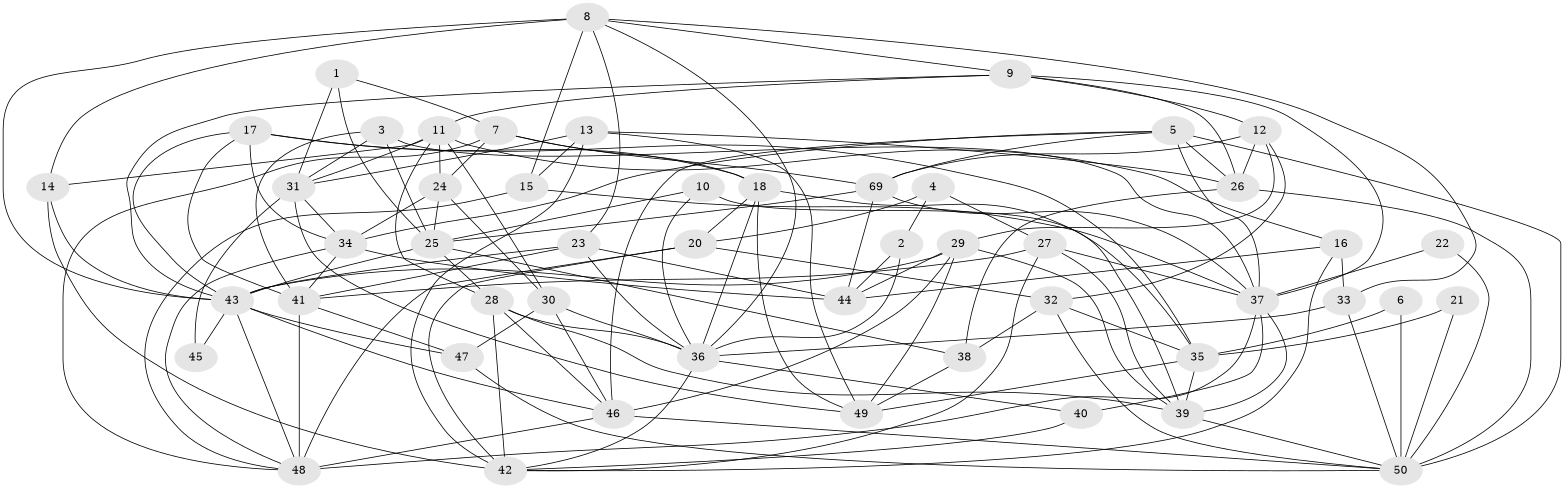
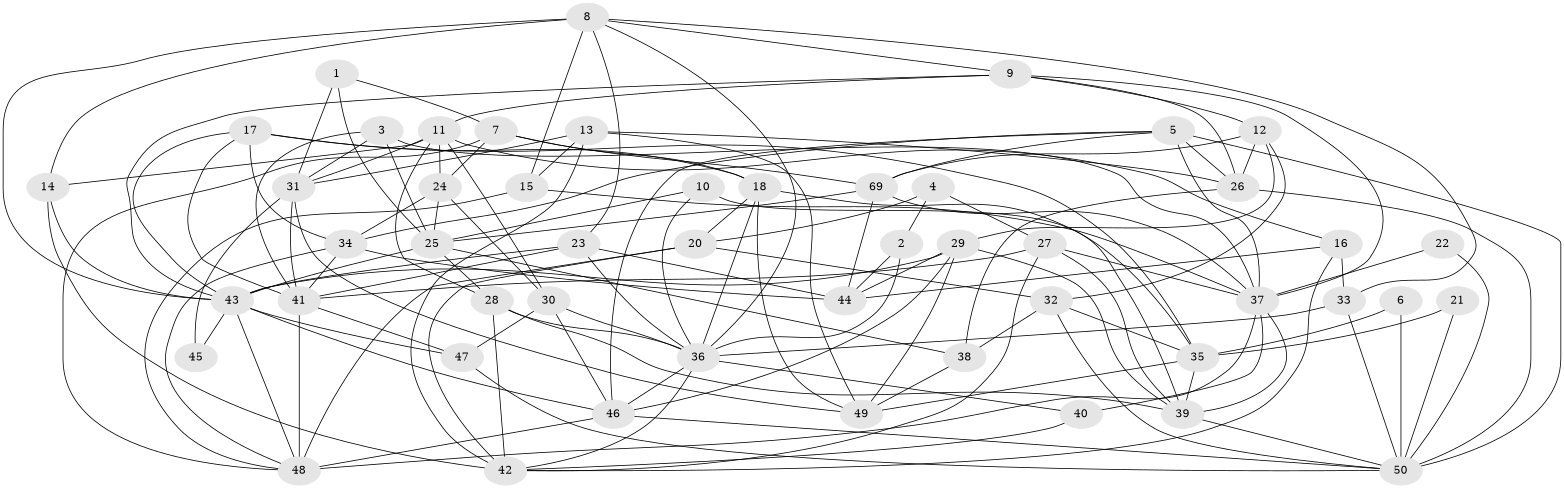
  graph {
    node [color=gray90 style=filled]
    edge [weight=1.0]
    1
    7
    25
    31
    n5 [label=69]
    18
    24
    48
    43
    28
    38
    34
    44
    41
    2
    36
    42
    40
    3
    37
    49
    45
    39
    47
    4
    20
    27
    8
    9
    14
    15
    23
    33
    32
    5
    26
    46
    50
    6
    35
    30
    11
    12
    16
    29
    10
    13
    17
    21
    22
    1 -- 7
    1 -- 25
    1 -- 31
    7 -- n5
    7 -- 18
    7 -- 24
    7 -- 48
    25 -- 43
    25 -- 28
    25 -- 38
-   31 -- 34
+   31 -- 41
    31 -- 49
    31 -- 45
    n5 -- 25
    n5 -- 44
    n5 -- 37
    18 -- 36
    18 -- 49
    18 -- 20
    18 -- 35
    24 -- 25
    24 -- 34
    24 -- 30
    43 -- 48
    43 -- 45
    43 -- 47
    43 -- 46
    28 -- 36
    28 -- 42
    28 -- 39
-   28 -- 46
+   36 -- 46
    38 -- 49
    34 -- 48
    34 -- 44
    34 -- 41
    41 -- 48 [weight=2.0]
    41 -- 47
    2 -- 44
    2 -- 36
    36 -- 42
    36 -- 40
    40 -- 42
    3 -- 25
    3 -- 31
    3 -- 41
    3 -- 37
    37 -- 48
    37 -- 40
    37 -- 39 [weight=2.0]
    39 -- 50
    47 -- 50
    4 -- 2
    4 -- 20
    4 -- 27
    20 -- 48
    20 -- 42 [weight=2.0]
    20 -- 32
    27 -- 41
    27 -- 42
    27 -- 37
    27 -- 39
    8 -- 43 [weight=2.0]
    8 -- 36
    8 -- 9
    8 -- 14
    8 -- 15
    8 -- 23
    8 -- 33
    9 -- 43
    9 -- 37
    9 -- 26
    9 -- 11
    9 -- 12
    14 -- 43
    14 -- 42
    15 -- 48
    15 -- 37
    23 -- 43
    23 -- 44
    23 -- 41
    23 -- 36
    33 -- 36
    33 -- 50
    32 -- 38
    32 -- 50
    32 -- 35
    5 -- n5
    5 -- 34
    5 -- 37
    5 -- 26
    5 -- 46
    5 -- 50 [weight=2.0]
    26 -- 38
    26 -- 50
    46 -- 48
    46 -- 50
    6 -- 50
    6 -- 35
    35 -- 49
    35 -- 39
    30 -- 36
    30 -- 47
    30 -- 46
    11 -- 31
    11 -- 24
    11 -- 28
    11 -- 14
    11 -- 30
    11 -- 16
    12 -- n5
    12 -- 32
    12 -- 26
    12 -- 29
    16 -- 44
    16 -- 42
    16 -- 33
    29 -- 43
    29 -- 44
    29 -- 49
    29 -- 39
    29 -- 46
    10 -- 25
    10 -- 36
    10 -- 39
    13 -- 31
    13 -- 42
    13 -- 49
    13 -- 15
    13 -- 26
    17 -- 18
    17 -- 43
    17 -- 34
    17 -- 41
    17 -- 35
    21 -- 50
    21 -- 35
    22 -- 37
    22 -- 50
  }
